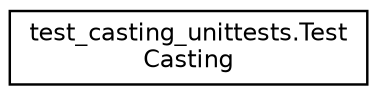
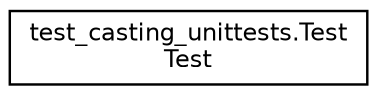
  digraph {
    rankdir=LR
-   n1 [color=black fillcolor=white fontname=Helvetica fontsize=10 height=0.2 label="test_casting_unittests.Test\lCasting" shape=record style=filled width=0.4]
+   n1 [color=black fillcolor=white fontname=Helvetica fontsize=10 height=0.2 label="test_casting_unittests.Test\lTest" shape=record style=filled width=0.4]
  }
